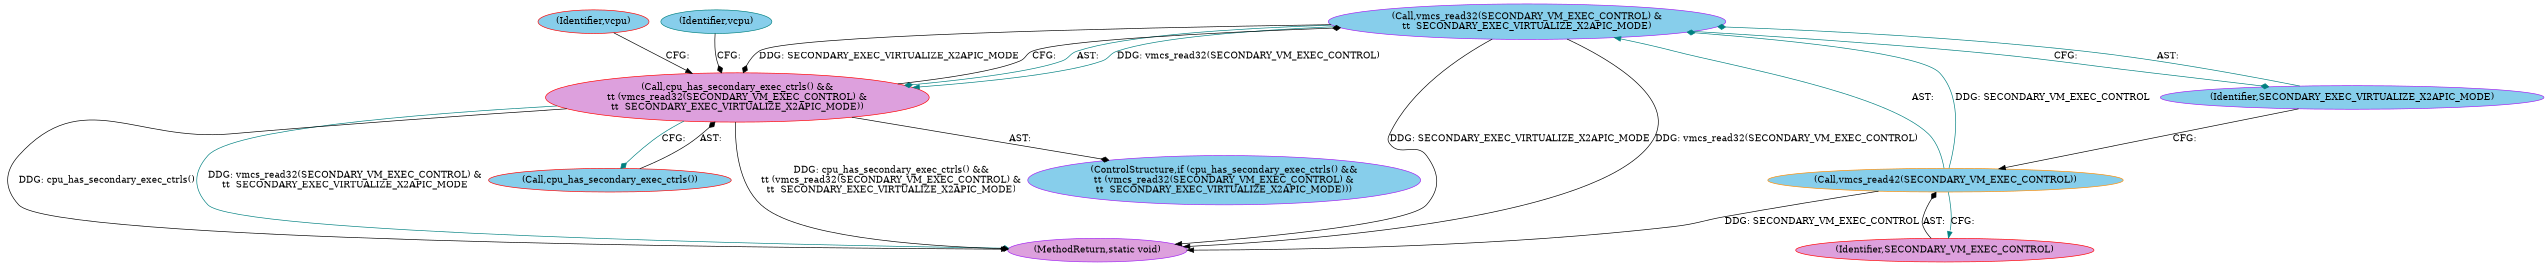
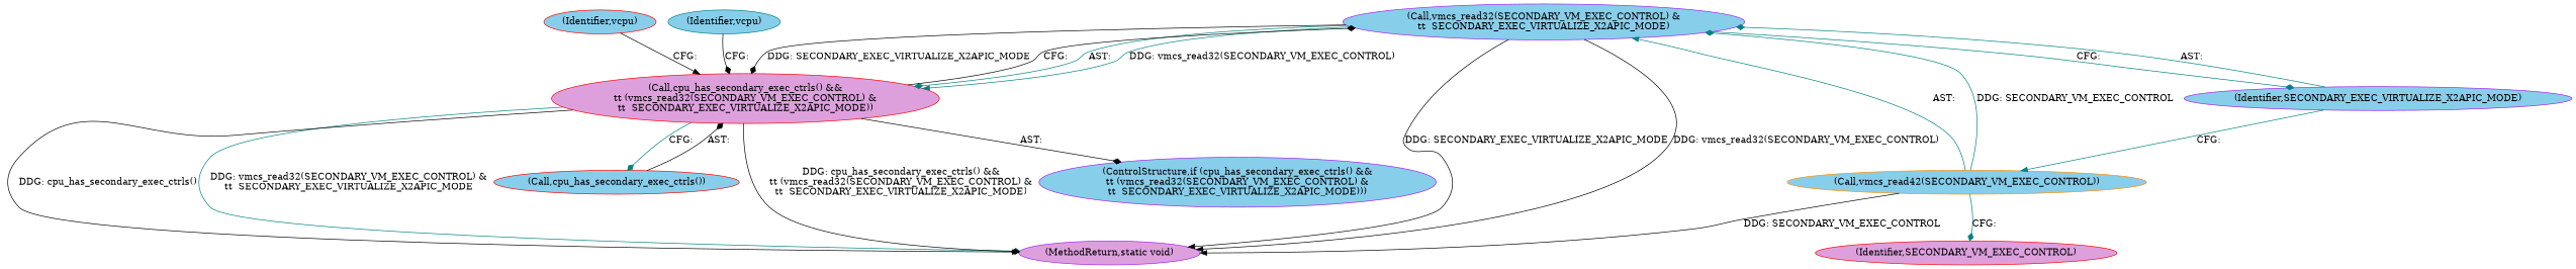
  digraph {
    node [color=purple fillcolor=skyblue style=filled]
    edge [arrowhead=diamond color=black]
    n1 [label="(Call,vmcs_read32(SECONDARY_VM_EXEC_CONTROL) &\n\t\t  SECONDARY_EXEC_VIRTUALIZE_X2APIC_MODE)"]
    n2 [color=red fillcolor=plum label="(Call,cpu_has_secondary_exec_ctrls() &&\n\t\t (vmcs_read32(SECONDARY_VM_EXEC_CONTROL) &\n\t\t  SECONDARY_EXEC_VIRTUALIZE_X2APIC_MODE))"]
    n3 [label="(Identifier,SECONDARY_EXEC_VIRTUALIZE_X2APIC_MODE)"]
    n4 [fillcolor=plum label="(MethodReturn,static void)"]
    n5 [label="(ControlStructure,if (cpu_has_secondary_exec_ctrls() &&\n\t\t (vmcs_read32(SECONDARY_VM_EXEC_CONTROL) &\n\t\t  SECONDARY_EXEC_VIRTUALIZE_X2APIC_MODE)))"]
    n6 [color=red label="(Call,cpu_has_secondary_exec_ctrls())"]
    n7 [color=darkorange label="(Call,vmcs_read42(SECONDARY_VM_EXEC_CONTROL))"]
    n8 [color=red fillcolor=plum label="(Identifier,SECONDARY_VM_EXEC_CONTROL)"]
    n9 [color=red label="(Identifier,vcpu)"]
    n10 [color=teal label="(Identifier,vcpu)"]
    n1 -> n2 [color=teal label="AST: "]
    n1 -> n2 [arrowhead=normal color=teal label="DDG: vmcs_read32(SECONDARY_VM_EXEC_CONTROL)"]
    n1 -> n2 [label="DDG: SECONDARY_EXEC_VIRTUALIZE_X2APIC_MODE"]
    n1 -> n3 [color=teal label="CFG: "]
    n1 -> n4 [arrowhead=normal label="DDG: SECONDARY_EXEC_VIRTUALIZE_X2APIC_MODE"]
    n1 -> n4 [arrowhead=normal label="DDG: vmcs_read32(SECONDARY_VM_EXEC_CONTROL)"]
    n2 -> n1 [label="CFG: "]
    n2 -> n4 [color=teal label="DDG: vmcs_read32(SECONDARY_VM_EXEC_CONTROL) &\n\t\t  SECONDARY_EXEC_VIRTUALIZE_X2APIC_MODE"]
    n2 -> n4 [label="DDG: cpu_has_secondary_exec_ctrls() &&\n\t\t (vmcs_read32(SECONDARY_VM_EXEC_CONTROL) &\n\t\t  SECONDARY_EXEC_VIRTUALIZE_X2APIC_MODE)"]
    n2 -> n4 [arrowhead=normal label="DDG: cpu_has_secondary_exec_ctrls()"]
    n2 -> n5 [label="AST: "]
    n2 -> n6 [color=teal label="CFG: "]
    n3 -> n1 [color=teal label="AST: "]
-   n3 -> n7 [arrowhead=normal label="CFG: "]
+   n3 -> n7 [arrowhead=normal color=teal label="CFG: "]
    n6 -> n2 [label="AST: "]
    n7 -> n1 [arrowhead=normal color=teal label="AST: "]
    n7 -> n1 [color=teal label="DDG: SECONDARY_VM_EXEC_CONTROL"]
    n7 -> n4 [arrowhead=normal label="DDG: SECONDARY_VM_EXEC_CONTROL"]
-   n7 -> n8 [arrowhead=normal color=teal label="CFG: "]
-   n8 -> n7 [label="AST: "]
+   n7 -> n8 [color=teal label="CFG: "]
    n9 -> n2 [arrowhead=normal label="CFG: "]
    n10 -> n2 [label="CFG: "]
  }
